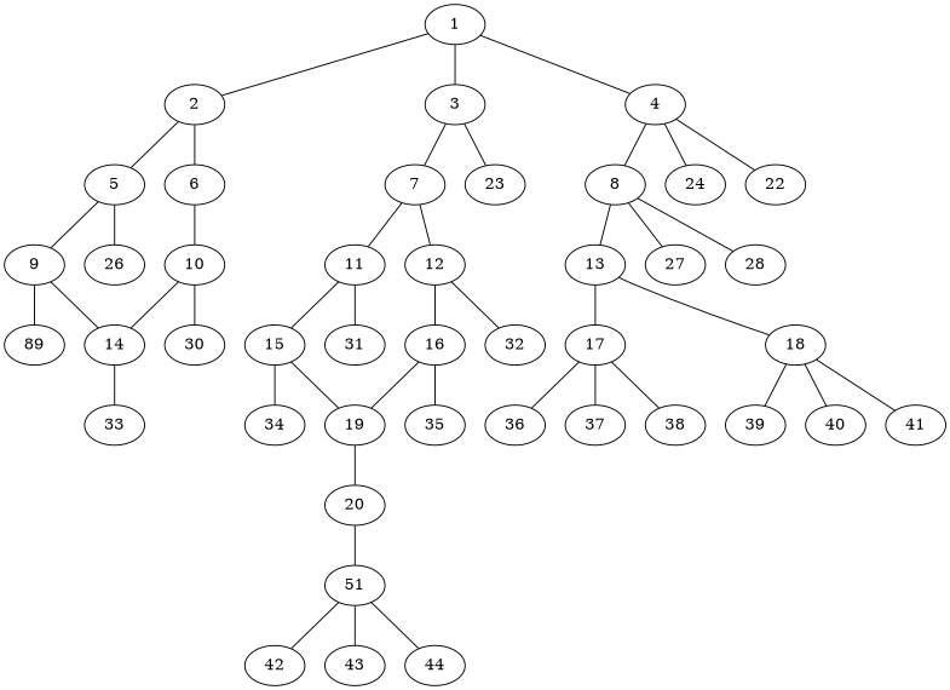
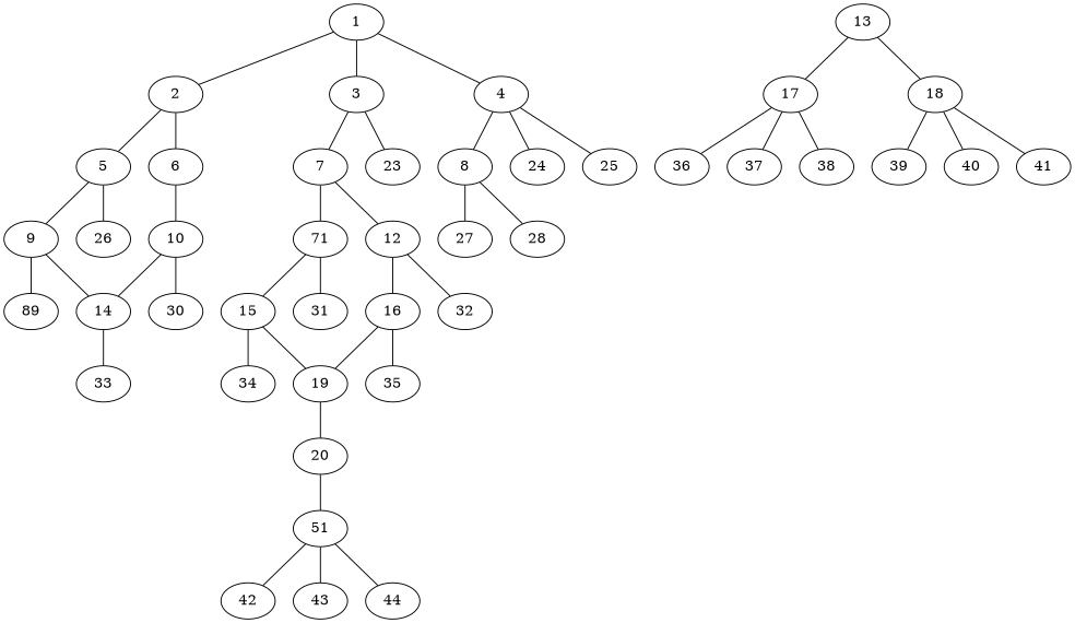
  graph {
    node [chem=H]
    edge [valence=1]
    1 [chem=N]
    2 [chem=C]
    3 [chem=C]
    4 [chem=C]
    5 [chem=C]
    6 [chem=N]
    7 [chem=C]
    23
    8 [chem=C]
    24
-   25 [label=22]
+   25
    9 [chem=C]
    26
    10 [chem=C]
-   11 [chem=C]
+   11 [chem=C label=71]
    12 [chem=C]
    13 [chem=N]
    27
    28
    14 [chem=C]
    n21 [label=89]
    30
    15 [chem=C]
    31
    16 [chem=C]
    32
    17 [chem=C]
    18 [chem=C]
    33
    19 [chem=C]
    34
    35
    36
    37
    38
    39
    40
    41
    20 [chem=O]
    n40 [chem=C label=51]
    42
    43
    44
    1 -- 2
    1 -- 3
    1 -- 4
    2 -- 5
    2 -- 6 [valence=2]
    3 -- 7
    3 -- 23
    4 -- 8
    4 -- 24
    4 -- 25
    5 -- 9 [valence=2]
    5 -- 26
    6 -- 10
    7 -- 11 [valence=2]
    7 -- 12
-   8 -- 13
    8 -- 27
    8 -- 28
    9 -- 14
    9 -- n21
    10 -- 14 [valence=2]
    10 -- 30
    11 -- 15
    11 -- 31
    12 -- 16 [valence=2]
    12 -- 32
    13 -- 17
    13 -- 18
    14 -- 33
    15 -- 19 [valence=2]
    15 -- 34
    16 -- 19
    16 -- 35
    17 -- 36
    17 -- 37
    17 -- 38
    18 -- 39
    18 -- 40
    18 -- 41
    19 -- 20
    20 -- n40
    n40 -- 42
    n40 -- 43
    n40 -- 44
  }
